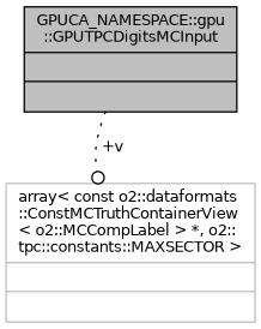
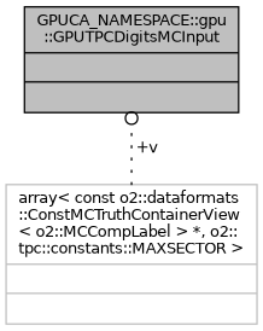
  digraph {
    node [fontname=Helvetica fontsize=10 shape=record]
    n1 [color=black fillcolor=grey75 fontcolor=black height=0.2 label="{GPUCA_NAMESPACE::gpu\l::GPUTPCDigitsMCInput\n||}" style=filled width=0.4]
    n2 [color=grey75 height=0.2 label="{array\< const o2::dataformats\l::ConstMCTruthContainerView\l\< o2::MCCompLabel \> *, o2::\ltpc::constants::MAXSECTOR \>\n||}" width=0.4]
-   n1 -> n2 [arrowhead=odot color=black fontname=Helvetica fontsize=10 label=" +v" labelfontname=Helvetica labelfontsize=10 style=dotted]
+   n2 -> n1 [arrowhead=odot color=black fontname=Helvetica fontsize=10 label=" +v" labelfontname=Helvetica labelfontsize=10 style=dotted]
  }
